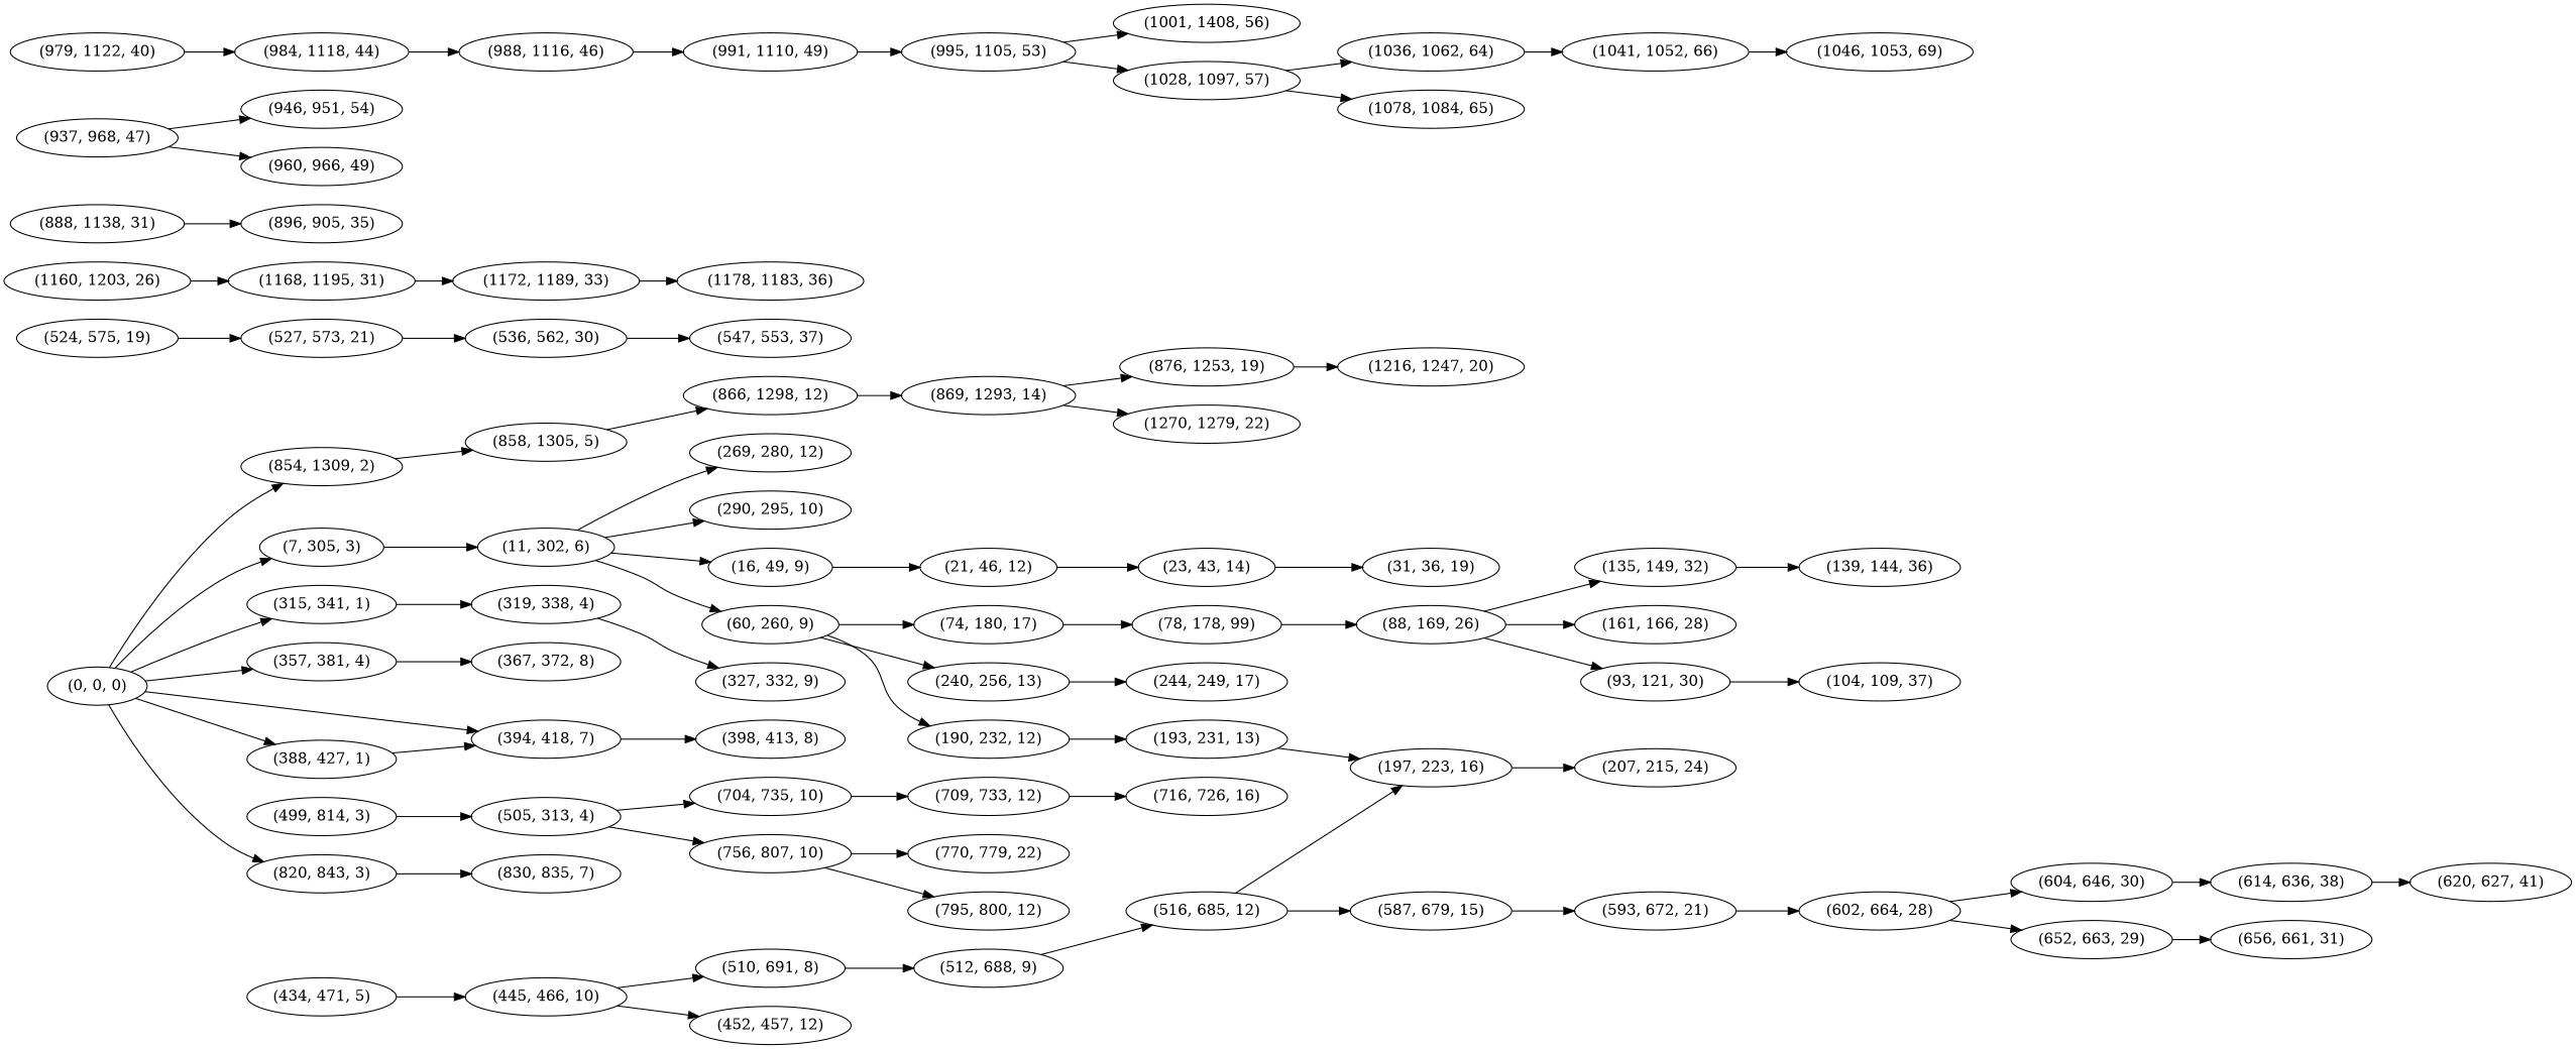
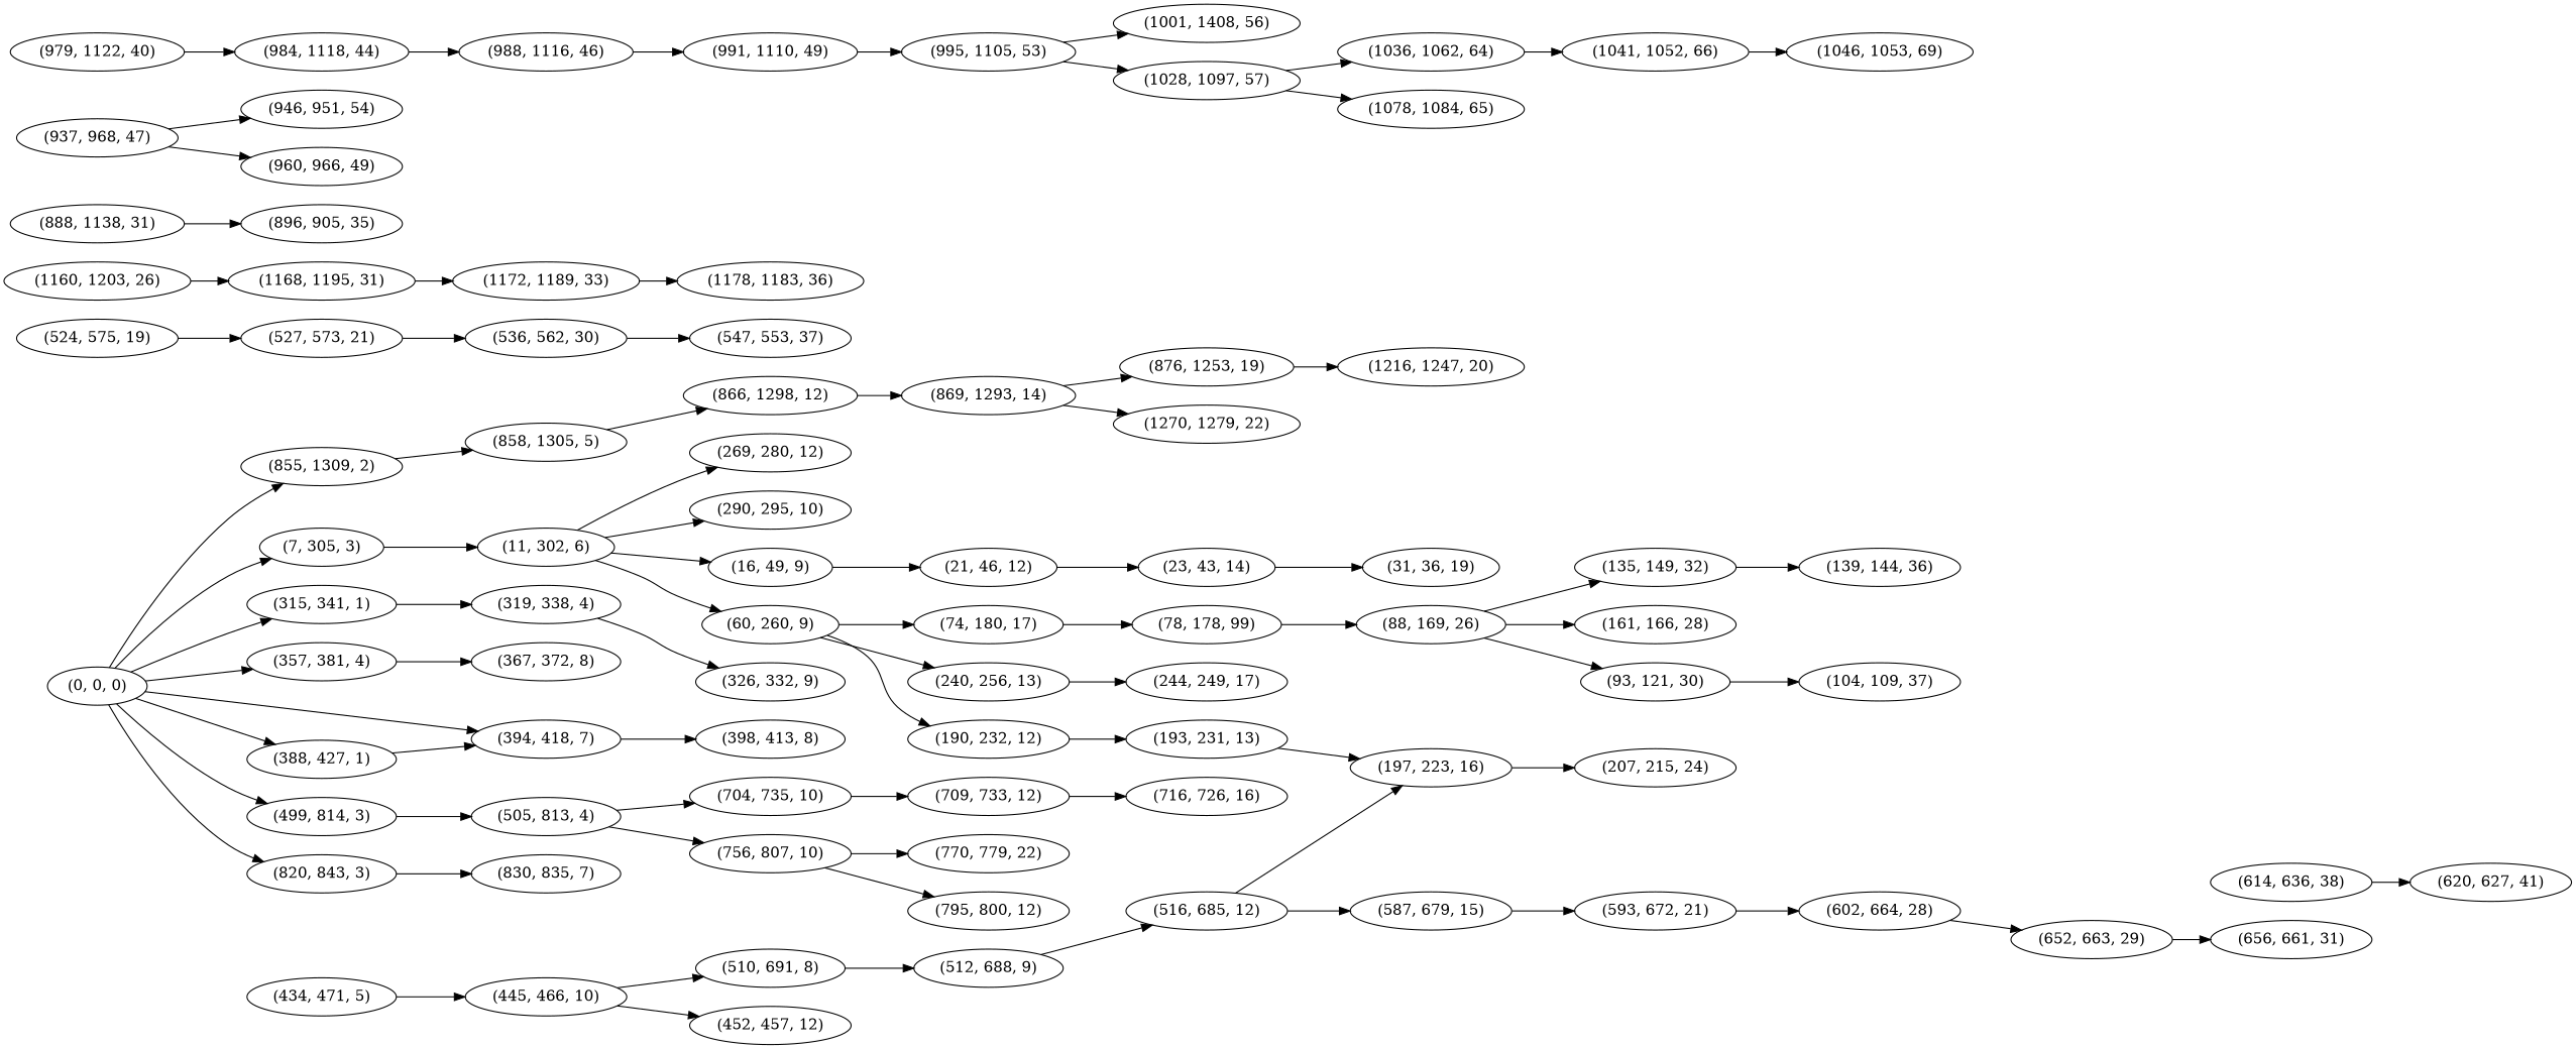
  digraph {
    rankdir=LR
    "(0, 0, 0)"
    "(7, 305, 3)"
    "(315, 341, 1)"
    "(357, 381, 4)"
    "(388, 427, 1)"
    "(499, 814, 3)"
    "(820, 843, 3)"
-   "(855, 1309, 2)" [label="(854, 1309, 2)"]
+   "(855, 1309, 2)"
    "(394, 418, 7)"
    "(11, 302, 6)"
    "(319, 338, 4)"
    "(367, 372, 8)"
    "(434, 471, 5)"
    "(445, 466, 10)"
-   "(505, 813, 4)" [label="(505, 313, 4)"]
+   "(505, 813, 4)"
    "(830, 835, 7)"
    "(858, 1305, 5)"
    "(16, 49, 9)"
    "(60, 260, 9)"
    "(269, 280, 12)"
    "(290, 295, 10)"
    "(21, 46, 12)"
    "(74, 180, 17)"
    "(190, 232, 12)"
    "(240, 256, 13)"
    "(23, 43, 14)"
    "(31, 36, 19)"
    n28 [label="(78, 178, 99)"]
    "(193, 231, 13)"
    "(244, 249, 17)"
    "(88, 169, 26)"
    "(93, 121, 30)"
    "(135, 149, 32)"
    "(161, 166, 28)"
    "(104, 109, 37)"
    "(139, 144, 36)"
    "(197, 223, 16)"
    "(207, 215, 24)"
-   "(327, 332, 9)"
+   "(327, 332, 9)" [label="(326, 332, 9)"]
    "(398, 413, 8)"
    "(452, 457, 12)"
    "(510, 691, 8)"
    "(704, 735, 10)"
    "(756, 807, 10)"
    "(512, 688, 9)"
    "(709, 733, 12)"
    "(770, 779, 22)"
    "(795, 800, 12)"
    "(516, 685, 12)"
    "(587, 679, 15)"
    "(524, 575, 19)"
    "(527, 573, 21)"
    "(593, 672, 21)"
    "(536, 562, 30)"
    "(547, 553, 37)"
    "(602, 664, 28)"
-   "(604, 646, 30)"
    "(652, 663, 29)"
    "(614, 636, 38)"
    "(656, 661, 31)"
    "(620, 627, 41)"
    "(716, 726, 16)"
    "(866, 1298, 12)"
    "(869, 1293, 14)"
    "(876, 1253, 19)"
    "(1270, 1279, 22)"
    "(1216, 1247, 20)"
    "(1160, 1203, 26)"
    "(1168, 1195, 31)"
    "(888, 1138, 31)"
    "(896, 905, 35)"
    "(937, 968, 47)"
    "(946, 951, 54)"
    "(960, 966, 49)"
    "(979, 1122, 40)"
    "(984, 1118, 44)"
    "(988, 1116, 46)"
    "(991, 1110, 49)"
    "(995, 1105, 53)"
    n80 [label="(1001, 1408, 56)"]
    "(1028, 1097, 57)"
    "(1036, 1062, 64)"
    "(1078, 1084, 65)"
    n84 [label="(1041, 1052, 66)"]
    "(1046, 1053, 69)"
    "(1172, 1189, 33)"
    "(1178, 1183, 36)"
    "(0, 0, 0)" -> "(7, 305, 3)"
    "(0, 0, 0)" -> "(315, 341, 1)"
    "(0, 0, 0)" -> "(357, 381, 4)"
    "(0, 0, 0)" -> "(388, 427, 1)"
+   "(0, 0, 0)" -> "(499, 814, 3)"
    "(0, 0, 0)" -> "(820, 843, 3)"
    "(0, 0, 0)" -> "(855, 1309, 2)"
    "(0, 0, 0)" -> "(394, 418, 7)"
    "(7, 305, 3)" -> "(11, 302, 6)"
    "(315, 341, 1)" -> "(319, 338, 4)"
    "(357, 381, 4)" -> "(367, 372, 8)"
    "(388, 427, 1)" -> "(394, 418, 7)"
    "(499, 814, 3)" -> "(505, 813, 4)"
    "(820, 843, 3)" -> "(830, 835, 7)"
    "(855, 1309, 2)" -> "(858, 1305, 5)"
    "(394, 418, 7)" -> "(398, 413, 8)"
    "(11, 302, 6)" -> "(16, 49, 9)"
    "(11, 302, 6)" -> "(60, 260, 9)"
    "(11, 302, 6)" -> "(269, 280, 12)"
    "(11, 302, 6)" -> "(290, 295, 10)"
    "(319, 338, 4)" -> "(327, 332, 9)"
    "(434, 471, 5)" -> "(445, 466, 10)"
    "(445, 466, 10)" -> "(452, 457, 12)"
    "(445, 466, 10)" -> "(510, 691, 8)"
    "(505, 813, 4)" -> "(704, 735, 10)"
    "(505, 813, 4)" -> "(756, 807, 10)"
    "(858, 1305, 5)" -> "(866, 1298, 12)"
    "(16, 49, 9)" -> "(21, 46, 12)"
    "(60, 260, 9)" -> "(74, 180, 17)"
    "(60, 260, 9)" -> "(190, 232, 12)"
    "(60, 260, 9)" -> "(240, 256, 13)"
    "(21, 46, 12)" -> "(23, 43, 14)"
    "(74, 180, 17)" -> n28
    "(190, 232, 12)" -> "(193, 231, 13)"
    "(240, 256, 13)" -> "(244, 249, 17)"
    "(23, 43, 14)" -> "(31, 36, 19)"
    n28 -> "(88, 169, 26)"
    "(193, 231, 13)" -> "(197, 223, 16)"
    "(88, 169, 26)" -> "(93, 121, 30)"
    "(88, 169, 26)" -> "(135, 149, 32)"
    "(88, 169, 26)" -> "(161, 166, 28)"
    "(93, 121, 30)" -> "(104, 109, 37)"
    "(135, 149, 32)" -> "(139, 144, 36)"
    "(197, 223, 16)" -> "(207, 215, 24)"
    "(510, 691, 8)" -> "(512, 688, 9)"
    "(704, 735, 10)" -> "(709, 733, 12)"
    "(756, 807, 10)" -> "(770, 779, 22)"
    "(756, 807, 10)" -> "(795, 800, 12)"
    "(512, 688, 9)" -> "(516, 685, 12)"
    "(709, 733, 12)" -> "(716, 726, 16)"
    "(516, 685, 12)" -> "(197, 223, 16)"
    "(516, 685, 12)" -> "(587, 679, 15)"
    "(587, 679, 15)" -> "(593, 672, 21)"
    "(524, 575, 19)" -> "(527, 573, 21)"
    "(527, 573, 21)" -> "(536, 562, 30)"
    "(593, 672, 21)" -> "(602, 664, 28)"
    "(536, 562, 30)" -> "(547, 553, 37)"
-   "(602, 664, 28)" -> "(604, 646, 30)"
    "(602, 664, 28)" -> "(652, 663, 29)"
-   "(604, 646, 30)" -> "(614, 636, 38)"
    "(652, 663, 29)" -> "(656, 661, 31)"
    "(614, 636, 38)" -> "(620, 627, 41)"
    "(866, 1298, 12)" -> "(869, 1293, 14)"
    "(869, 1293, 14)" -> "(876, 1253, 19)"
    "(869, 1293, 14)" -> "(1270, 1279, 22)"
    "(876, 1253, 19)" -> "(1216, 1247, 20)"
    "(1160, 1203, 26)" -> "(1168, 1195, 31)"
    "(1168, 1195, 31)" -> "(1172, 1189, 33)"
    "(888, 1138, 31)" -> "(896, 905, 35)"
    "(937, 968, 47)" -> "(946, 951, 54)"
    "(937, 968, 47)" -> "(960, 966, 49)"
    "(979, 1122, 40)" -> "(984, 1118, 44)"
    "(984, 1118, 44)" -> "(988, 1116, 46)"
    "(988, 1116, 46)" -> "(991, 1110, 49)"
    "(991, 1110, 49)" -> "(995, 1105, 53)"
    "(995, 1105, 53)" -> n80
    "(995, 1105, 53)" -> "(1028, 1097, 57)"
    "(1028, 1097, 57)" -> "(1036, 1062, 64)"
    "(1028, 1097, 57)" -> "(1078, 1084, 65)"
    "(1036, 1062, 64)" -> n84
    n84 -> "(1046, 1053, 69)"
    "(1172, 1189, 33)" -> "(1178, 1183, 36)"
  }
